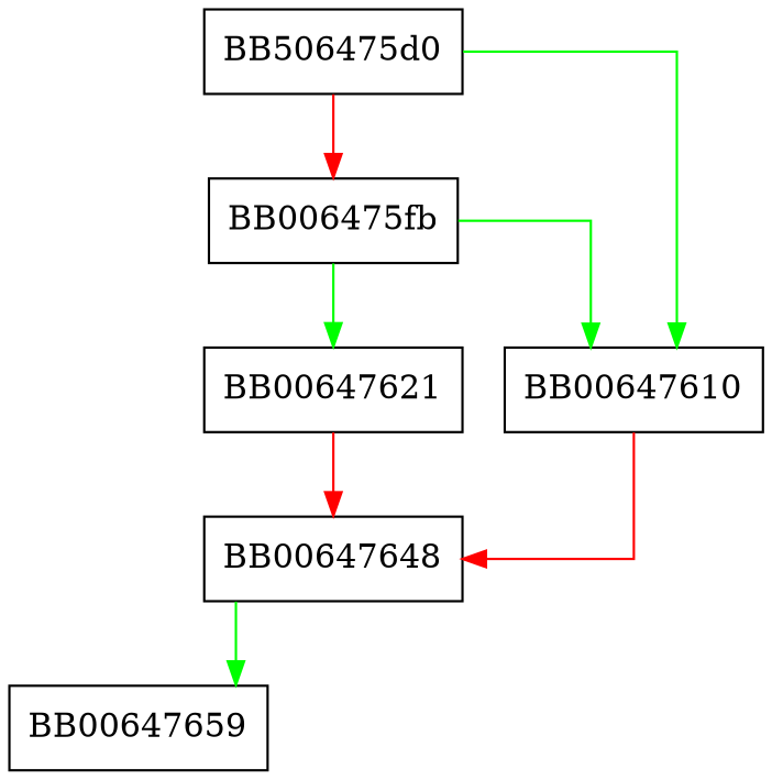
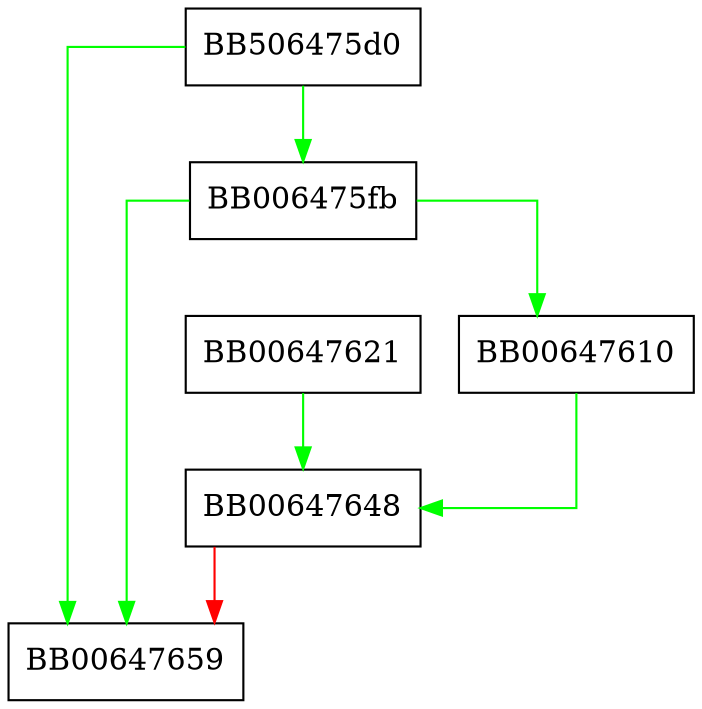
  digraph {
    splines=ortho
    node [shape=box]
    edge [color=green]
    n1 [label=BB506475d0]
    BB00647659
    BB006475fb
    BB00647610
    BB00647648
    BB00647621
-   n1 -> BB00647610
-   n1 -> BB006475fb [color=red]
-   BB006475fb -> BB00647621
+   n1 -> BB00647659
+   n1 -> BB006475fb
+   BB006475fb -> BB00647659
    BB006475fb -> BB00647610
-   BB00647610 -> BB00647648 [color=red]
-   BB00647648 -> BB00647659
-   BB00647621 -> BB00647648 [color=red]
+   BB00647610 -> BB00647648
+   BB00647648 -> BB00647659 [color=red]
+   BB00647621 -> BB00647648
  }
